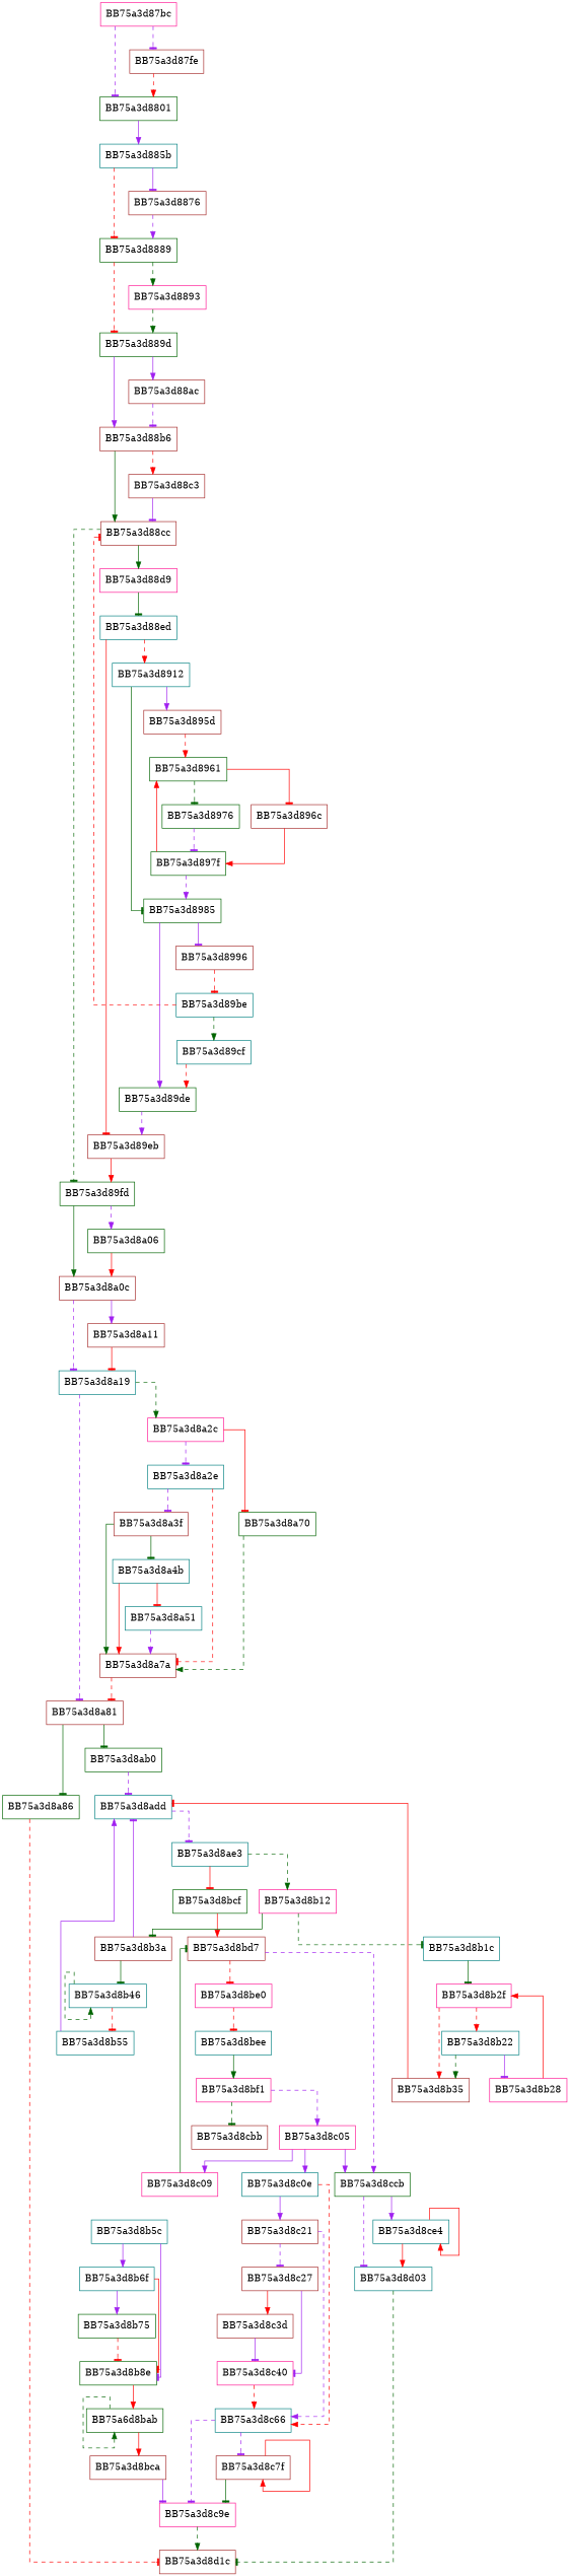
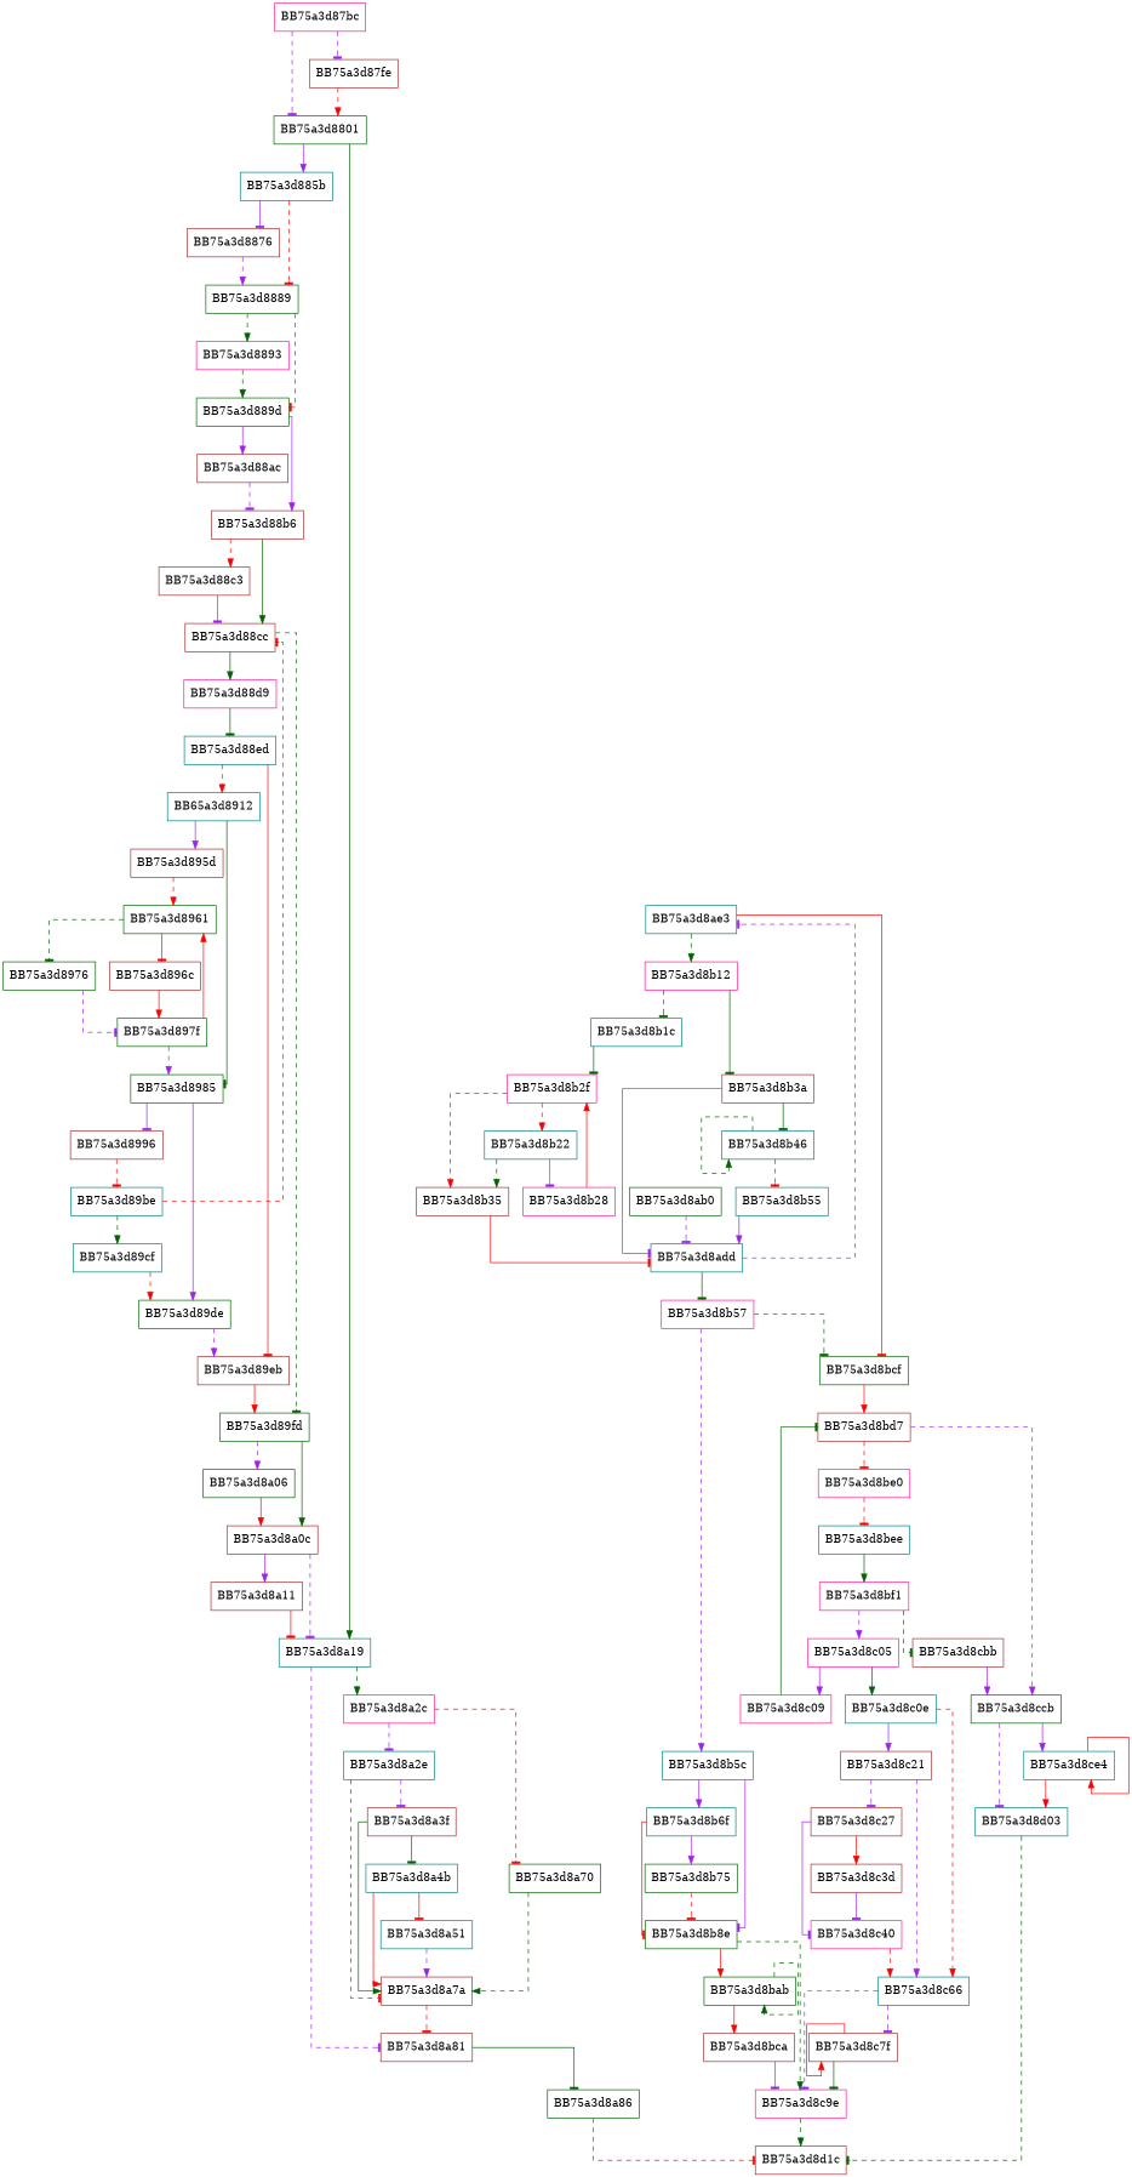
  digraph {
    splines=ortho
    node [color=brown shape=box]
    edge [arrowhead=normal color=purple style=solid]
    BB75a3d87bc [color=deeppink]
    BB75a3d8801 [color=darkgreen]
    BB75a3d87fe
    BB75a3d8a19 [color=teal]
    BB75a3d885b [color=teal]
    BB75a3d8a81
    BB75a3d8a2c [color=deeppink]
    BB75a3d8889 [color=darkgreen]
    BB75a3d8876
    BB75a3d8ab0 [color=darkgreen]
    BB75a3d8a86 [color=darkgreen]
    BB75a3d8a70 [color=darkgreen]
    BB75a3d8a2e [color=teal]
    BB75a3d889d [color=darkgreen]
    BB75a3d8893 [color=deeppink]
    BB75a3d88b6
    BB75a3d88ac
    BB75a3d88cc
    BB75a3d88c3
    BB75a3d89fd [color=darkgreen]
    BB75a3d88d9 [color=deeppink]
    BB75a3d8a0c
    BB75a3d8a06 [color=darkgreen]
    BB75a3d88ed [color=teal]
    BB75a3d8a11
    BB75a3d89be [color=teal]
    BB75a3d89cf [color=teal]
    BB75a3d89eb
-   BB75a3d8912 [color=teal]
+   BB75a3d8912 [color=teal label=BB65a3d8912]
    BB75a3d89de [color=darkgreen]
    BB75a3d8985 [color=darkgreen]
    BB75a3d895d
    BB75a3d8996
    BB75a3d8961 [color=darkgreen]
    BB75a3d8976 [color=darkgreen]
    BB75a3d896c
    BB75a3d897f [color=darkgreen]
    BB75a3d8add [color=teal]
    BB75a3d8d1c
    BB75a3d8a7a
    BB75a3d8a3f
    BB75a3d8a4b [color=teal]
    BB75a3d8a51 [color=teal]
+   BB75a3d8b57 [color=deeppink]
    BB75a3d8ae3 [color=teal]
    BB75a3d8bcf [color=darkgreen]
    BB75a3d8b5c [color=teal]
    BB75a3d8b12 [color=deeppink]
    BB75a3d8bd7
    BB75a3d8b8e [color=darkgreen]
    BB75a3d8b6f [color=teal]
    BB75a3d8b3a
    BB75a3d8b1c [color=teal]
    BB75a3d8ccb [color=darkgreen]
    BB75a3d8be0 [color=deeppink]
    BB75a3d8b46 [color=teal]
    BB75a3d8b2f [color=deeppink]
    BB75a3d8b55 [color=teal]
    BB75a3d8b22 [color=teal]
    BB75a3d8b35
    BB75a3d8b28 [color=deeppink]
    BB75a3d8c9e [color=deeppink]
-   BB75a3d8bab [color=darkgreen label=BB75a6d8bab]
+   BB75a3d8bab [color=darkgreen]
    BB75a3d8b75 [color=darkgreen]
    BB75a3d8bca
    BB75a3d8d03 [color=teal]
    BB75a3d8ce4 [color=teal]
    BB75a3d8bee [color=teal]
    BB75a3d8bf1 [color=deeppink]
    BB75a3d8cbb
    BB75a3d8c05 [color=deeppink]
    BB75a3d8c0e [color=teal]
    BB75a3d8c09 [color=deeppink]
    BB75a3d8c66 [color=teal]
    BB75a3d8c21
    BB75a3d8c7f
    BB75a3d8c27
    BB75a3d8c40 [color=deeppink]
    BB75a3d8c3d
    BB75a3d87bc -> BB75a3d8801 [arrowhead=tee style=dashed]
    BB75a3d87bc -> BB75a3d87fe [arrowhead=tee style=dashed]
+   BB75a3d8801 -> BB75a3d8a19 [color=darkgreen]
    BB75a3d8801 -> BB75a3d885b
    BB75a3d87fe -> BB75a3d8801 [color=red style=dashed]
    BB75a3d8a19 -> BB75a3d8a81 [arrowhead=tee style=dashed]
    BB75a3d8a19 -> BB75a3d8a2c [color=darkgreen style=dashed]
    BB75a3d885b -> BB75a3d8889 [arrowhead=tee color=red style=dashed]
    BB75a3d885b -> BB75a3d8876 [arrowhead=tee]
-   BB75a3d8a81 -> BB75a3d8ab0 [arrowhead=tee color=darkgreen]
    BB75a3d8a81 -> BB75a3d8a86 [arrowhead=tee color=darkgreen]
-   BB75a3d8a2c -> BB75a3d8a70 [arrowhead=tee color=red]
+   BB75a3d8a2c -> BB75a3d8a70 [arrowhead=tee color=red style=dashed]
    BB75a3d8a2c -> BB75a3d8a2e [arrowhead=tee style=dashed]
    BB75a3d8889 -> BB75a3d889d [arrowhead=tee color=red style=dashed]
    BB75a3d8889 -> BB75a3d8893 [color=darkgreen style=dashed]
    BB75a3d8876 -> BB75a3d8889 [style=dashed]
    BB75a3d8ab0 -> BB75a3d8add [arrowhead=tee style=dashed]
    BB75a3d8a86 -> BB75a3d8d1c [arrowhead=tee color=red style=dashed]
    BB75a3d8a70 -> BB75a3d8a7a [color=darkgreen style=dashed]
    BB75a3d8a2e -> BB75a3d8a7a [arrowhead=tee color=red style=dashed]
    BB75a3d8a2e -> BB75a3d8a3f [arrowhead=tee style=dashed]
    BB75a3d889d -> BB75a3d88b6
    BB75a3d889d -> BB75a3d88ac
    BB75a3d8893 -> BB75a3d889d [color=darkgreen style=dashed]
    BB75a3d88b6 -> BB75a3d88cc [color=darkgreen]
    BB75a3d88b6 -> BB75a3d88c3 [color=red style=dashed]
    BB75a3d88ac -> BB75a3d88b6 [arrowhead=tee style=dashed]
    BB75a3d88cc -> BB75a3d89fd [arrowhead=tee color=darkgreen style=dashed]
    BB75a3d88cc -> BB75a3d88d9 [color=darkgreen]
    BB75a3d88c3 -> BB75a3d88cc [arrowhead=tee]
    BB75a3d89fd -> BB75a3d8a0c [color=darkgreen]
    BB75a3d89fd -> BB75a3d8a06 [style=dashed]
    BB75a3d88d9 -> BB75a3d88ed [arrowhead=tee color=darkgreen]
    BB75a3d8a0c -> BB75a3d8a19 [arrowhead=tee style=dashed]
    BB75a3d8a0c -> BB75a3d8a11
    BB75a3d8a06 -> BB75a3d8a0c [color=red]
    BB75a3d88ed -> BB75a3d89eb [arrowhead=tee color=red]
    BB75a3d88ed -> BB75a3d8912 [color=red style=dashed]
    BB75a3d8a11 -> BB75a3d8a19 [arrowhead=tee color=red]
    BB75a3d89be -> BB75a3d88cc [arrowhead=tee color=red style=dashed]
    BB75a3d89be -> BB75a3d89cf [color=darkgreen style=dashed]
    BB75a3d89cf -> BB75a3d89de [color=red style=dashed]
    BB75a3d89eb -> BB75a3d89fd [color=red]
    BB75a3d8912 -> BB75a3d8985 [arrowhead=tee color=darkgreen]
    BB75a3d8912 -> BB75a3d895d
    BB75a3d89de -> BB75a3d89eb [style=dashed]
    BB75a3d8985 -> BB75a3d89de
    BB75a3d8985 -> BB75a3d8996 [arrowhead=tee]
    BB75a3d895d -> BB75a3d8961 [color=red style=dashed]
    BB75a3d8996 -> BB75a3d89be [arrowhead=tee color=red style=dashed]
    BB75a3d8961 -> BB75a3d8976 [arrowhead=tee color=darkgreen style=dashed]
    BB75a3d8961 -> BB75a3d896c [arrowhead=tee color=red]
    BB75a3d8976 -> BB75a3d897f [arrowhead=tee style=dashed]
    BB75a3d896c -> BB75a3d897f [color=red]
    BB75a3d897f -> BB75a3d8985 [style=dashed]
    BB75a3d897f -> BB75a3d8961 [color=red]
+   BB75a3d8add -> BB75a3d8b57 [arrowhead=tee color=darkgreen]
    BB75a3d8add -> BB75a3d8ae3 [arrowhead=tee style=dashed]
    BB75a3d8a7a -> BB75a3d8a81 [arrowhead=tee color=red style=dashed]
    BB75a3d8a3f -> BB75a3d8a7a [color=darkgreen]
    BB75a3d8a3f -> BB75a3d8a4b [arrowhead=tee color=darkgreen]
    BB75a3d8a4b -> BB75a3d8a7a [color=red]
    BB75a3d8a4b -> BB75a3d8a51 [arrowhead=tee color=red]
    BB75a3d8a51 -> BB75a3d8a7a [style=dashed]
+   BB75a3d8b57 -> BB75a3d8bcf [arrowhead=tee color=darkgreen style=dashed]
+   BB75a3d8b57 -> BB75a3d8b5c [style=dashed]
    BB75a3d8ae3 -> BB75a3d8bcf [arrowhead=tee color=red]
    BB75a3d8ae3 -> BB75a3d8b12 [color=darkgreen style=dashed]
    BB75a3d8bcf -> BB75a3d8bd7 [color=red]
    BB75a3d8b5c -> BB75a3d8b8e [arrowhead=tee]
    BB75a3d8b5c -> BB75a3d8b6f
    BB75a3d8b12 -> BB75a3d8b3a [arrowhead=tee color=darkgreen]
    BB75a3d8b12 -> BB75a3d8b1c [arrowhead=tee color=darkgreen style=dashed]
    BB75a3d8bd7 -> BB75a3d8ccb [style=dashed]
    BB75a3d8bd7 -> BB75a3d8be0 [arrowhead=tee color=red style=dashed]
+   BB75a3d8b8e -> BB75a3d8c9e [color=darkgreen style=dashed]
    BB75a3d8b8e -> BB75a3d8bab [color=red]
    BB75a3d8b6f -> BB75a3d8b8e [arrowhead=tee color=red]
    BB75a3d8b6f -> BB75a3d8b75
    BB75a3d8b3a -> BB75a3d8add [arrowhead=tee]
    BB75a3d8b3a -> BB75a3d8b46 [arrowhead=tee color=darkgreen]
    BB75a3d8b1c -> BB75a3d8b2f [arrowhead=tee color=darkgreen]
    BB75a3d8ccb -> BB75a3d8d03 [arrowhead=tee style=dashed]
    BB75a3d8ccb -> BB75a3d8ce4
    BB75a3d8be0 -> BB75a3d8bee [arrowhead=tee color=red style=dashed]
    BB75a3d8b46 -> BB75a3d8b46 [color=darkgreen style=dashed]
    BB75a3d8b46 -> BB75a3d8b55 [arrowhead=tee color=red style=dashed]
    BB75a3d8b2f -> BB75a3d8b22 [color=red style=dashed]
    BB75a3d8b2f -> BB75a3d8b35 [color=red style=dashed]
    BB75a3d8b55 -> BB75a3d8add
    BB75a3d8b22 -> BB75a3d8b35 [color=darkgreen style=dashed]
    BB75a3d8b22 -> BB75a3d8b28 [arrowhead=tee]
    BB75a3d8b35 -> BB75a3d8add [arrowhead=tee color=red]
    BB75a3d8b28 -> BB75a3d8b2f [color=red]
    BB75a3d8c9e -> BB75a3d8d1c [color=darkgreen style=dashed]
    BB75a3d8bab -> BB75a3d8bab [color=darkgreen style=dashed]
    BB75a3d8bab -> BB75a3d8bca [color=red]
    BB75a3d8b75 -> BB75a3d8b8e [arrowhead=tee color=red style=dashed]
    BB75a3d8bca -> BB75a3d8c9e [arrowhead=tee]
    BB75a3d8d03 -> BB75a3d8d1c [arrowhead=tee color=darkgreen style=dashed]
    BB75a3d8ce4 -> BB75a3d8d03 [color=red]
    BB75a3d8ce4 -> BB75a3d8ce4 [color=red]
    BB75a3d8bee -> BB75a3d8bf1 [color=darkgreen]
    BB75a3d8bf1 -> BB75a3d8cbb [arrowhead=tee color=darkgreen style=dashed]
    BB75a3d8bf1 -> BB75a3d8c05 [style=dashed]
-   BB75a3d8c05 -> BB75a3d8ccb
-   BB75a3d8c05 -> BB75a3d8c0e
+   BB75a3d8cbb -> BB75a3d8ccb
+   BB75a3d8c05 -> BB75a3d8c0e [color=darkgreen]
    BB75a3d8c05 -> BB75a3d8c09
    BB75a3d8c0e -> BB75a3d8c66 [color=red style=dashed]
    BB75a3d8c0e -> BB75a3d8c21
    BB75a3d8c09 -> BB75a3d8bd7 [arrowhead=tee color=darkgreen]
    BB75a3d8c66 -> BB75a3d8c9e [arrowhead=tee style=dashed]
    BB75a3d8c66 -> BB75a3d8c7f [arrowhead=tee style=dashed]
    BB75a3d8c21 -> BB75a3d8c66 [style=dashed]
    BB75a3d8c21 -> BB75a3d8c27 [arrowhead=tee style=dashed]
    BB75a3d8c7f -> BB75a3d8c9e [arrowhead=tee color=darkgreen]
    BB75a3d8c7f -> BB75a3d8c7f [color=red]
    BB75a3d8c27 -> BB75a3d8c40 [arrowhead=tee]
    BB75a3d8c27 -> BB75a3d8c3d [color=red]
    BB75a3d8c40 -> BB75a3d8c66 [color=red style=dashed]
    BB75a3d8c3d -> BB75a3d8c40 [arrowhead=tee]
  }
